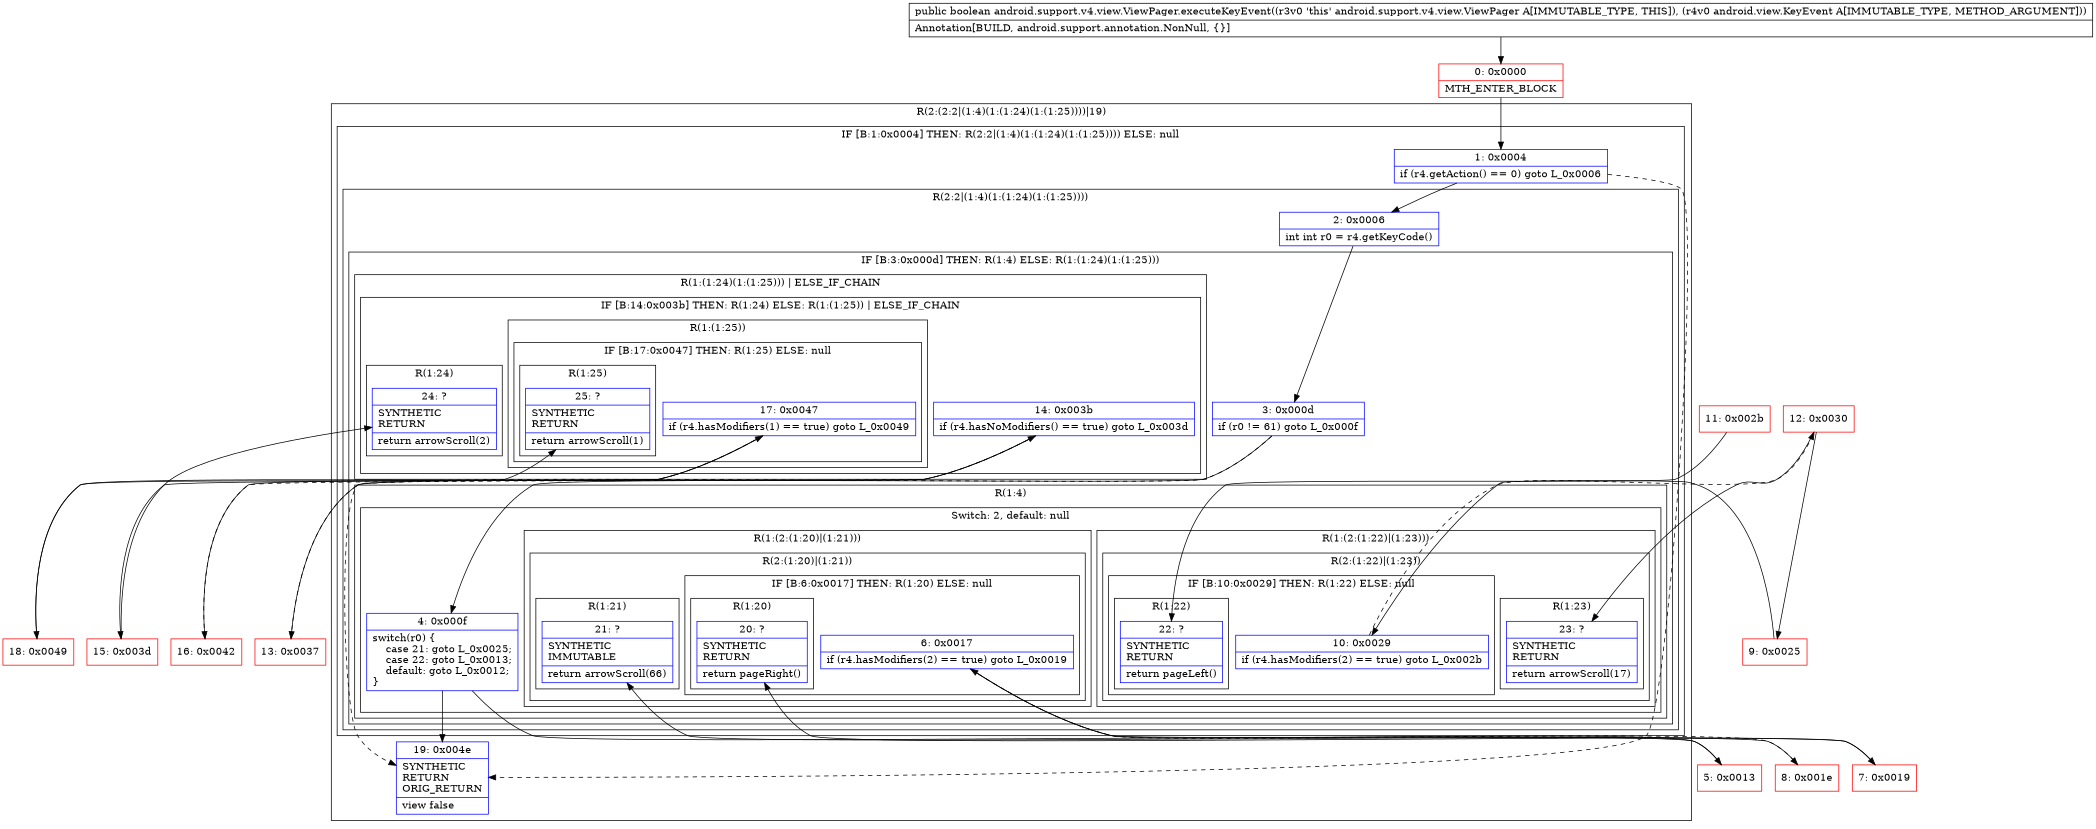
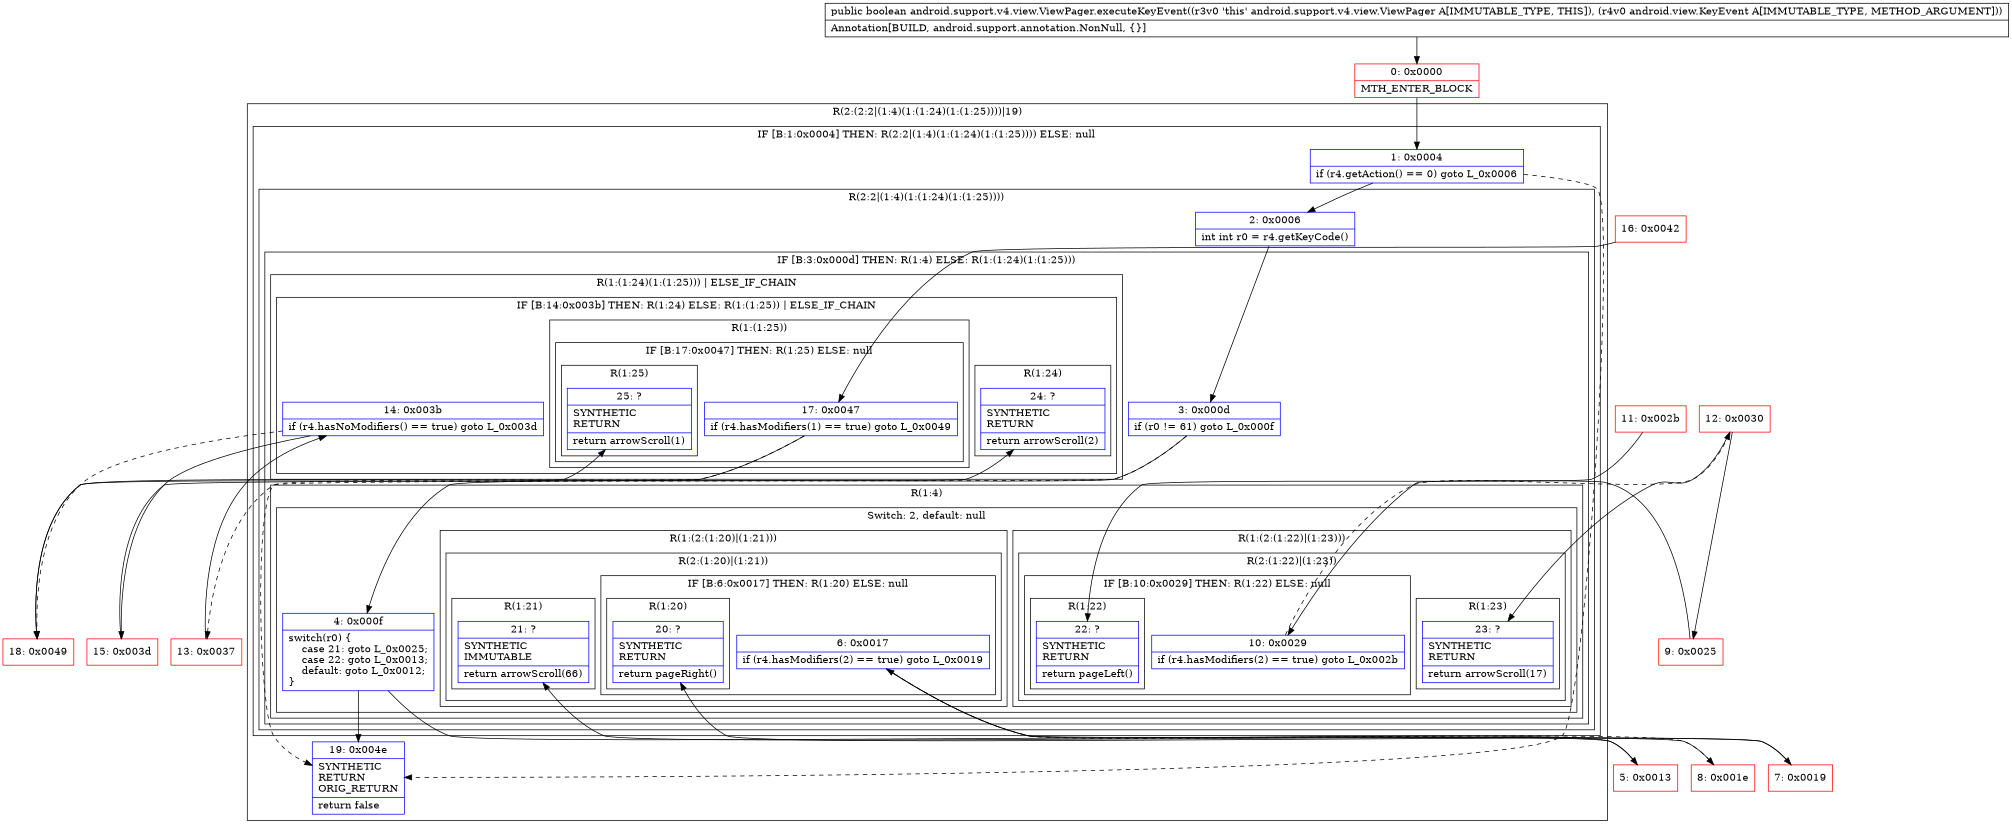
  digraph {
    node [color=blue shape=record]
    n1 [label="{22\:\ ?|SYNTHETIC\lRETURN\l|return pageLeft()\l}"]
    n2 [label="{10\:\ 0x0029|if (r4.hasModifiers(2) == true) goto L_0x002b\l}"]
    n3 [label="{23\:\ ?|SYNTHETIC\lRETURN\l|return arrowScroll(17)\l}"]
    n4 [label="{20\:\ ?|SYNTHETIC\lRETURN\l|return pageRight()\l}"]
    n5 [label="{6\:\ 0x0017|if (r4.hasModifiers(2) == true) goto L_0x0019\l}"]
    n6 [label="{21\:\ ?|SYNTHETIC\lIMMUTABLE\l|return arrowScroll(66)\l}"]
    n7 [label="{4\:\ 0x000f|switch(r0) \{\l    case 21: goto L_0x0025;\l    case 22: goto L_0x0013;\l    default: goto L_0x0012;\l\}\l}"]
    n8 [label="{24\:\ ?|SYNTHETIC\lRETURN\l|return arrowScroll(2)\l}"]
    n9 [label="{25\:\ ?|SYNTHETIC\lRETURN\l|return arrowScroll(1)\l}"]
    n10 [label="{17\:\ 0x0047|if (r4.hasModifiers(1) == true) goto L_0x0049\l}"]
    n11 [label="{14\:\ 0x003b|if (r4.hasNoModifiers() == true) goto L_0x003d\l}"]
    n12 [label="{3\:\ 0x000d|if (r0 != 61) goto L_0x000f\l}"]
    n13 [label="{2\:\ 0x0006|int int r0 = r4.getKeyCode()\l}"]
    n14 [label="{1\:\ 0x0004|if (r4.getAction() == 0) goto L_0x0006\l}"]
-   n15 [label="{19\:\ 0x004e|SYNTHETIC\lRETURN\lORIG_RETURN\l|view false\l}"]
+   n15 [label="{19\:\ 0x004e|SYNTHETIC\lRETURN\lORIG_RETURN\l|return false\l}"]
    n16 [color=red label="{12\:\ 0x0030}"]
    n17 [color=red label="{7\:\ 0x0019}"]
    n18 [color=red label="{8\:\ 0x001e}"]
    n19 [color=red label="{5\:\ 0x0013}"]
    n20 [color=red label="{18\:\ 0x0049}"]
    n21 [color=red label="{15\:\ 0x003d}"]
    n22 [color=red label="{16\:\ 0x0042}"]
    n23 [color=red label="{13\:\ 0x0037}"]
    n24 [color=red label="{9\:\ 0x0025}"]
    n25 [color=red label="{11\:\ 0x002b}"]
    n26 [color=red label="{0\:\ 0x0000|MTH_ENTER_BLOCK\l}"]
    n27 [label="{public boolean android.support.v4.view.ViewPager.executeKeyEvent((r3v0 'this' android.support.v4.view.ViewPager A[IMMUTABLE_TYPE, THIS]), (r4v0 android.view.KeyEvent A[IMMUTABLE_TYPE, METHOD_ARGUMENT]))  | Annotation[BUILD, android.support.annotation.NonNull, \{\}]\l}" color=""]
    subgraph cluster_1 {
      label="R(2:(2:2|(1:4)(1:(1:24)(1:(1:25))))|19)"
      n15
      subgraph cluster_2 {
        label="IF [B:1:0x0004] THEN: R(2:2|(1:4)(1:(1:24)(1:(1:25)))) ELSE: null"
        n14
        subgraph cluster_3 {
          label="R(2:2|(1:4)(1:(1:24)(1:(1:25))))"
          n13
          subgraph cluster_4 {
            label="IF [B:3:0x000d] THEN: R(1:4) ELSE: R(1:(1:24)(1:(1:25)))"
            n12
            subgraph cluster_5 {
              label="R(1:4)"
              subgraph cluster_6 {
                label="Switch: 2, default: null"
                n7
                subgraph cluster_7 {
                  label="R(1:(2:(1:22)|(1:23)))"
                  subgraph cluster_8 {
                    label="R(2:(1:22)|(1:23))"
                    subgraph cluster_9 {
                      label="IF [B:10:0x0029] THEN: R(1:22) ELSE: null"
                      n2
                      subgraph cluster_10 {
                        label="R(1:22)"
                        n1
                      }
                    }
                    subgraph cluster_11 {
                      label="R(1:23)"
                      n3
                    }
                  }
                }
                subgraph cluster_12 {
                  label="R(1:(2:(1:20)|(1:21)))"
                  subgraph cluster_13 {
                    label="R(2:(1:20)|(1:21))"
                    subgraph cluster_14 {
                      label="IF [B:6:0x0017] THEN: R(1:20) ELSE: null"
                      n5
                      subgraph cluster_15 {
                        label="R(1:20)"
                        n4
                      }
                    }
                    subgraph cluster_16 {
                      label="R(1:21)"
                      n6
                    }
                  }
                }
              }
            }
            subgraph cluster_17 {
              label="R(1:(1:24)(1:(1:25))) | ELSE_IF_CHAIN\l"
              subgraph cluster_18 {
                label="IF [B:14:0x003b] THEN: R(1:24) ELSE: R(1:(1:25)) | ELSE_IF_CHAIN\l"
                n11
                subgraph cluster_19 {
                  label="R(1:24)"
                  n8
                }
                subgraph cluster_20 {
                  label="R(1:(1:25))"
                  subgraph cluster_21 {
                    label="IF [B:17:0x0047] THEN: R(1:25) ELSE: null"
                    n10
                    subgraph cluster_22 {
                      label="R(1:25)"
                      n9
                    }
                  }
                }
              }
            }
          }
        }
      }
    }
    n2 -> n16 [style=dashed]
    n5 -> n17
    n5 -> n18 [style=dashed]
    n7 -> n15
    n7 -> n19
    n10 -> n15 [style=dashed]
    n10 -> n20
    n11 -> n21
-   n11 -> n22 [style=dashed]
+   n11 -> n20 [style=dashed]
    n12 -> n7
    n12 -> n23 [style=dashed]
    n13 -> n12
    n14 -> n13
    n14 -> n15 [style=dashed]
    n16 -> n3
    n16 -> n24
    n17 -> n4
    n18 -> n6
    n19 -> n5
    n20 -> n9
    n21 -> n8
    n22 -> n10
    n23 -> n11
    n24 -> n2
    n25 -> n1
    n26 -> n14
    n27 -> n26
  }
